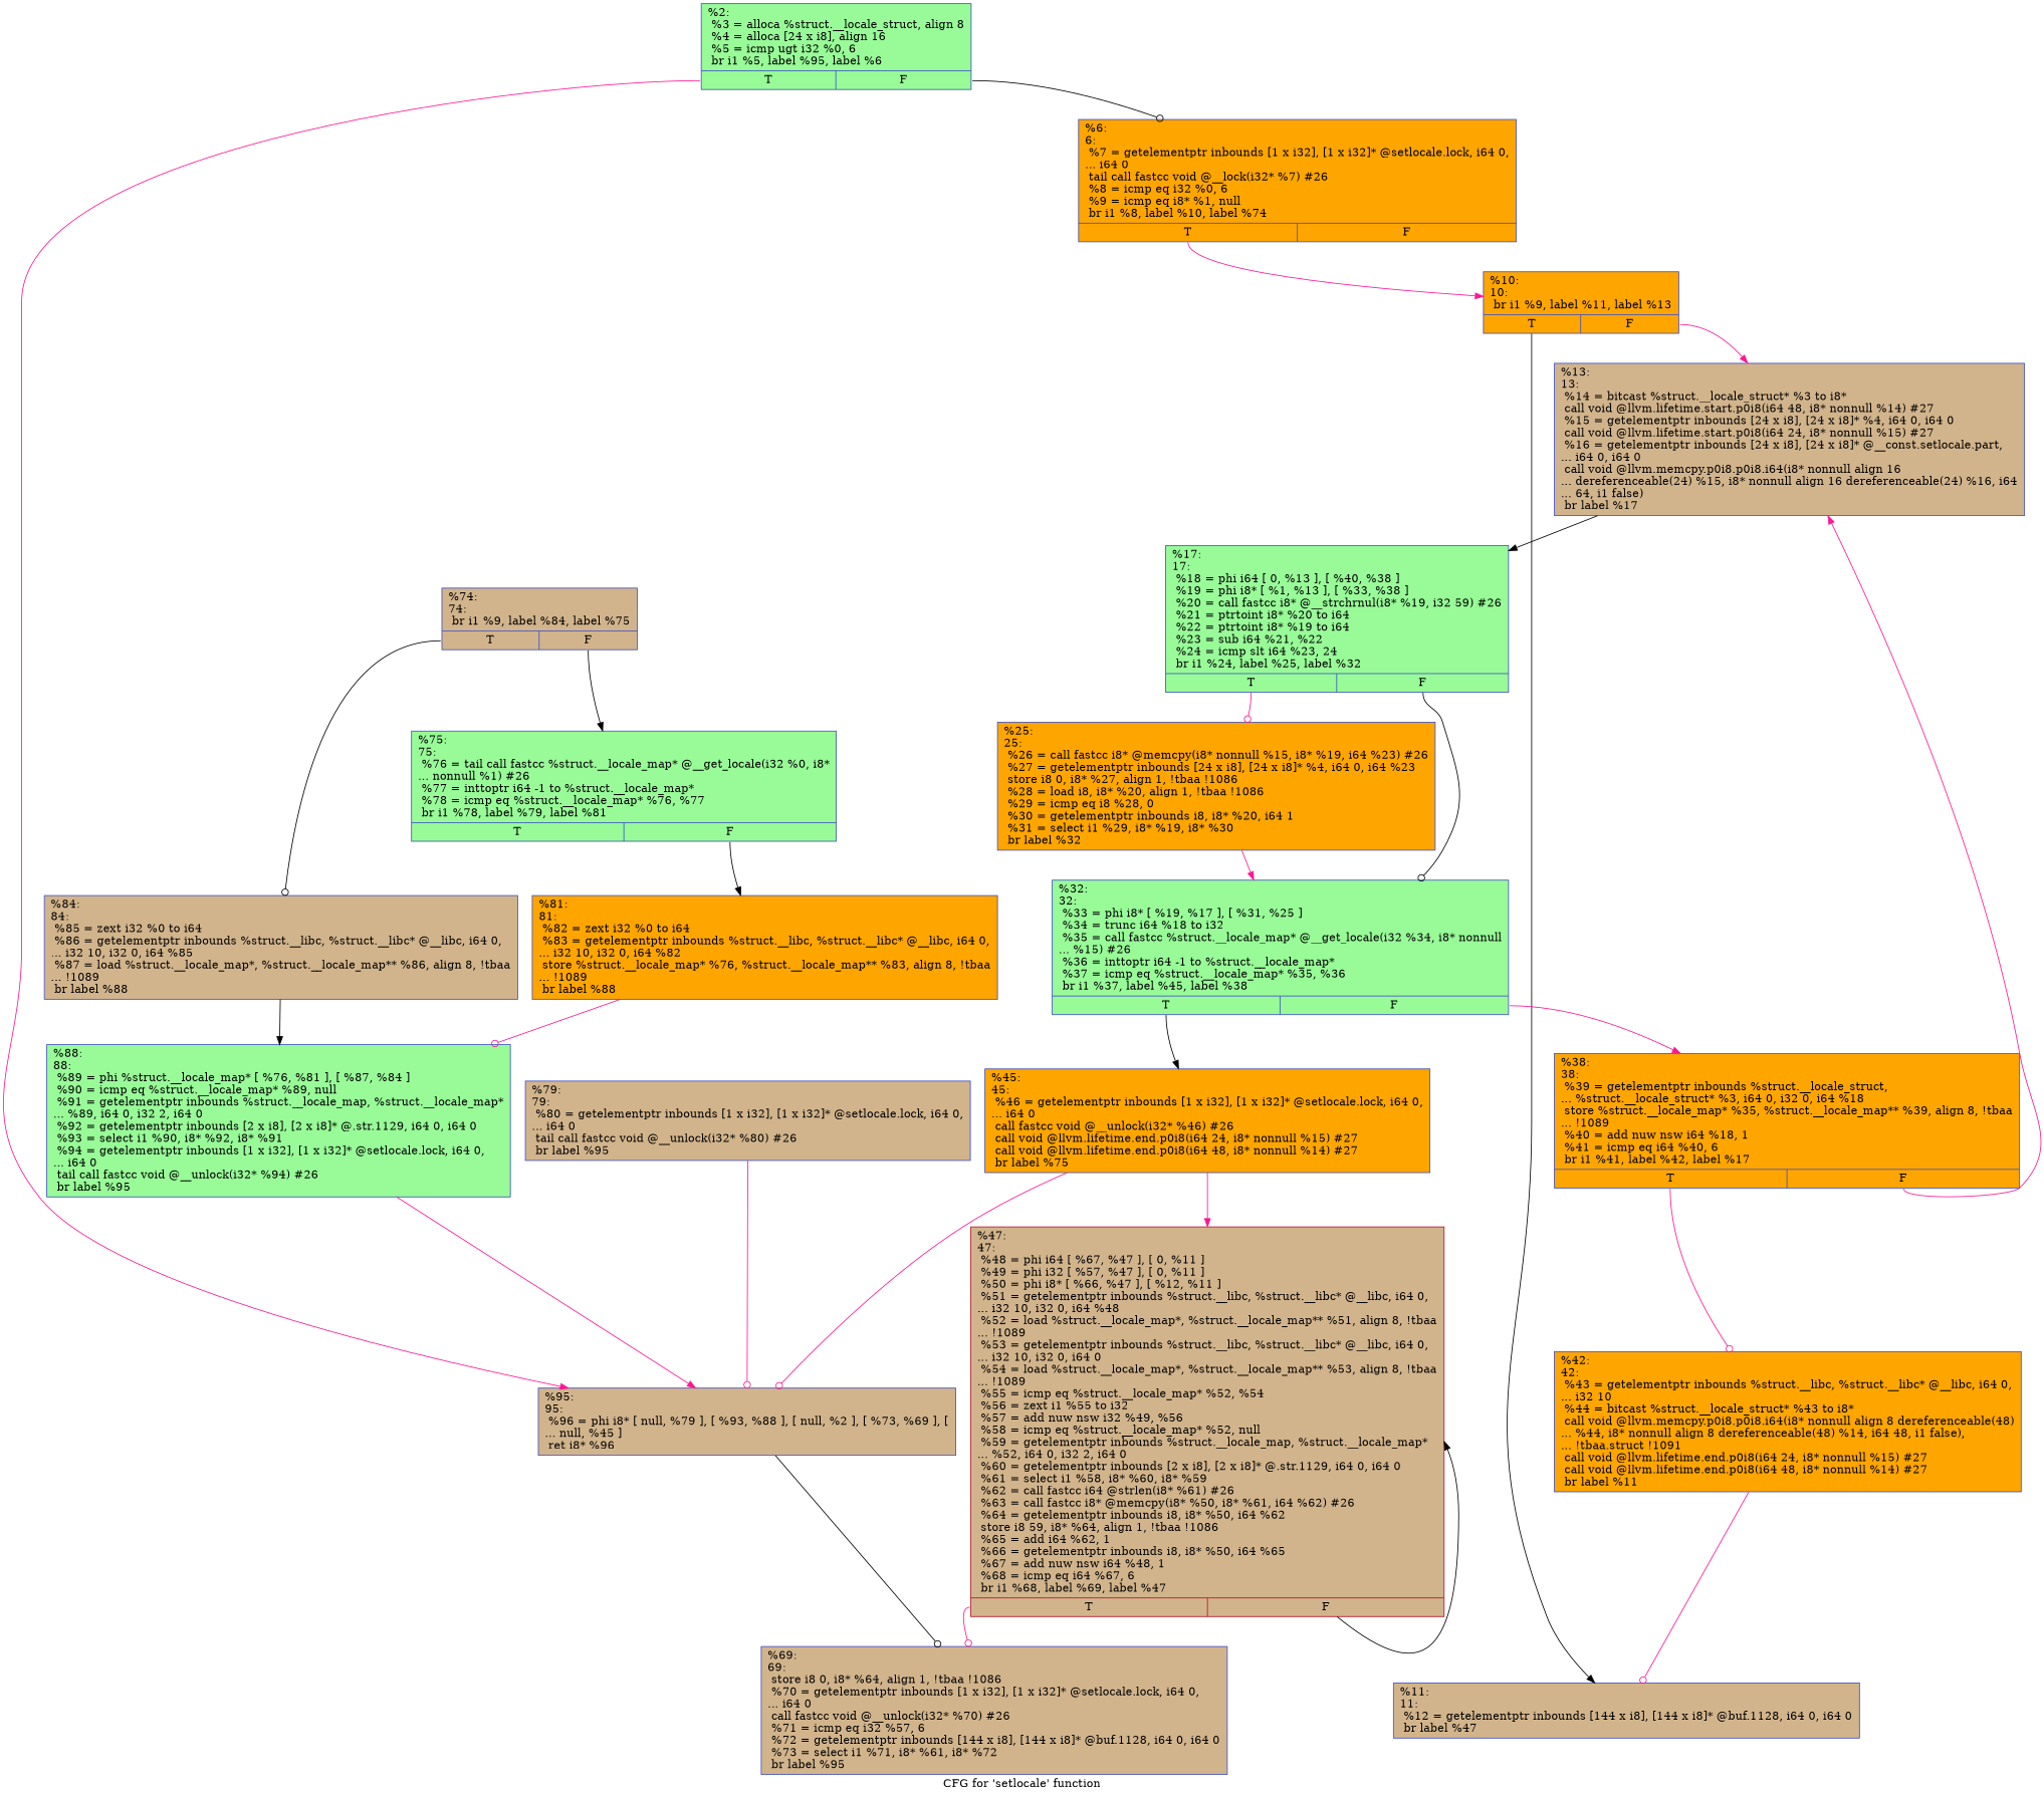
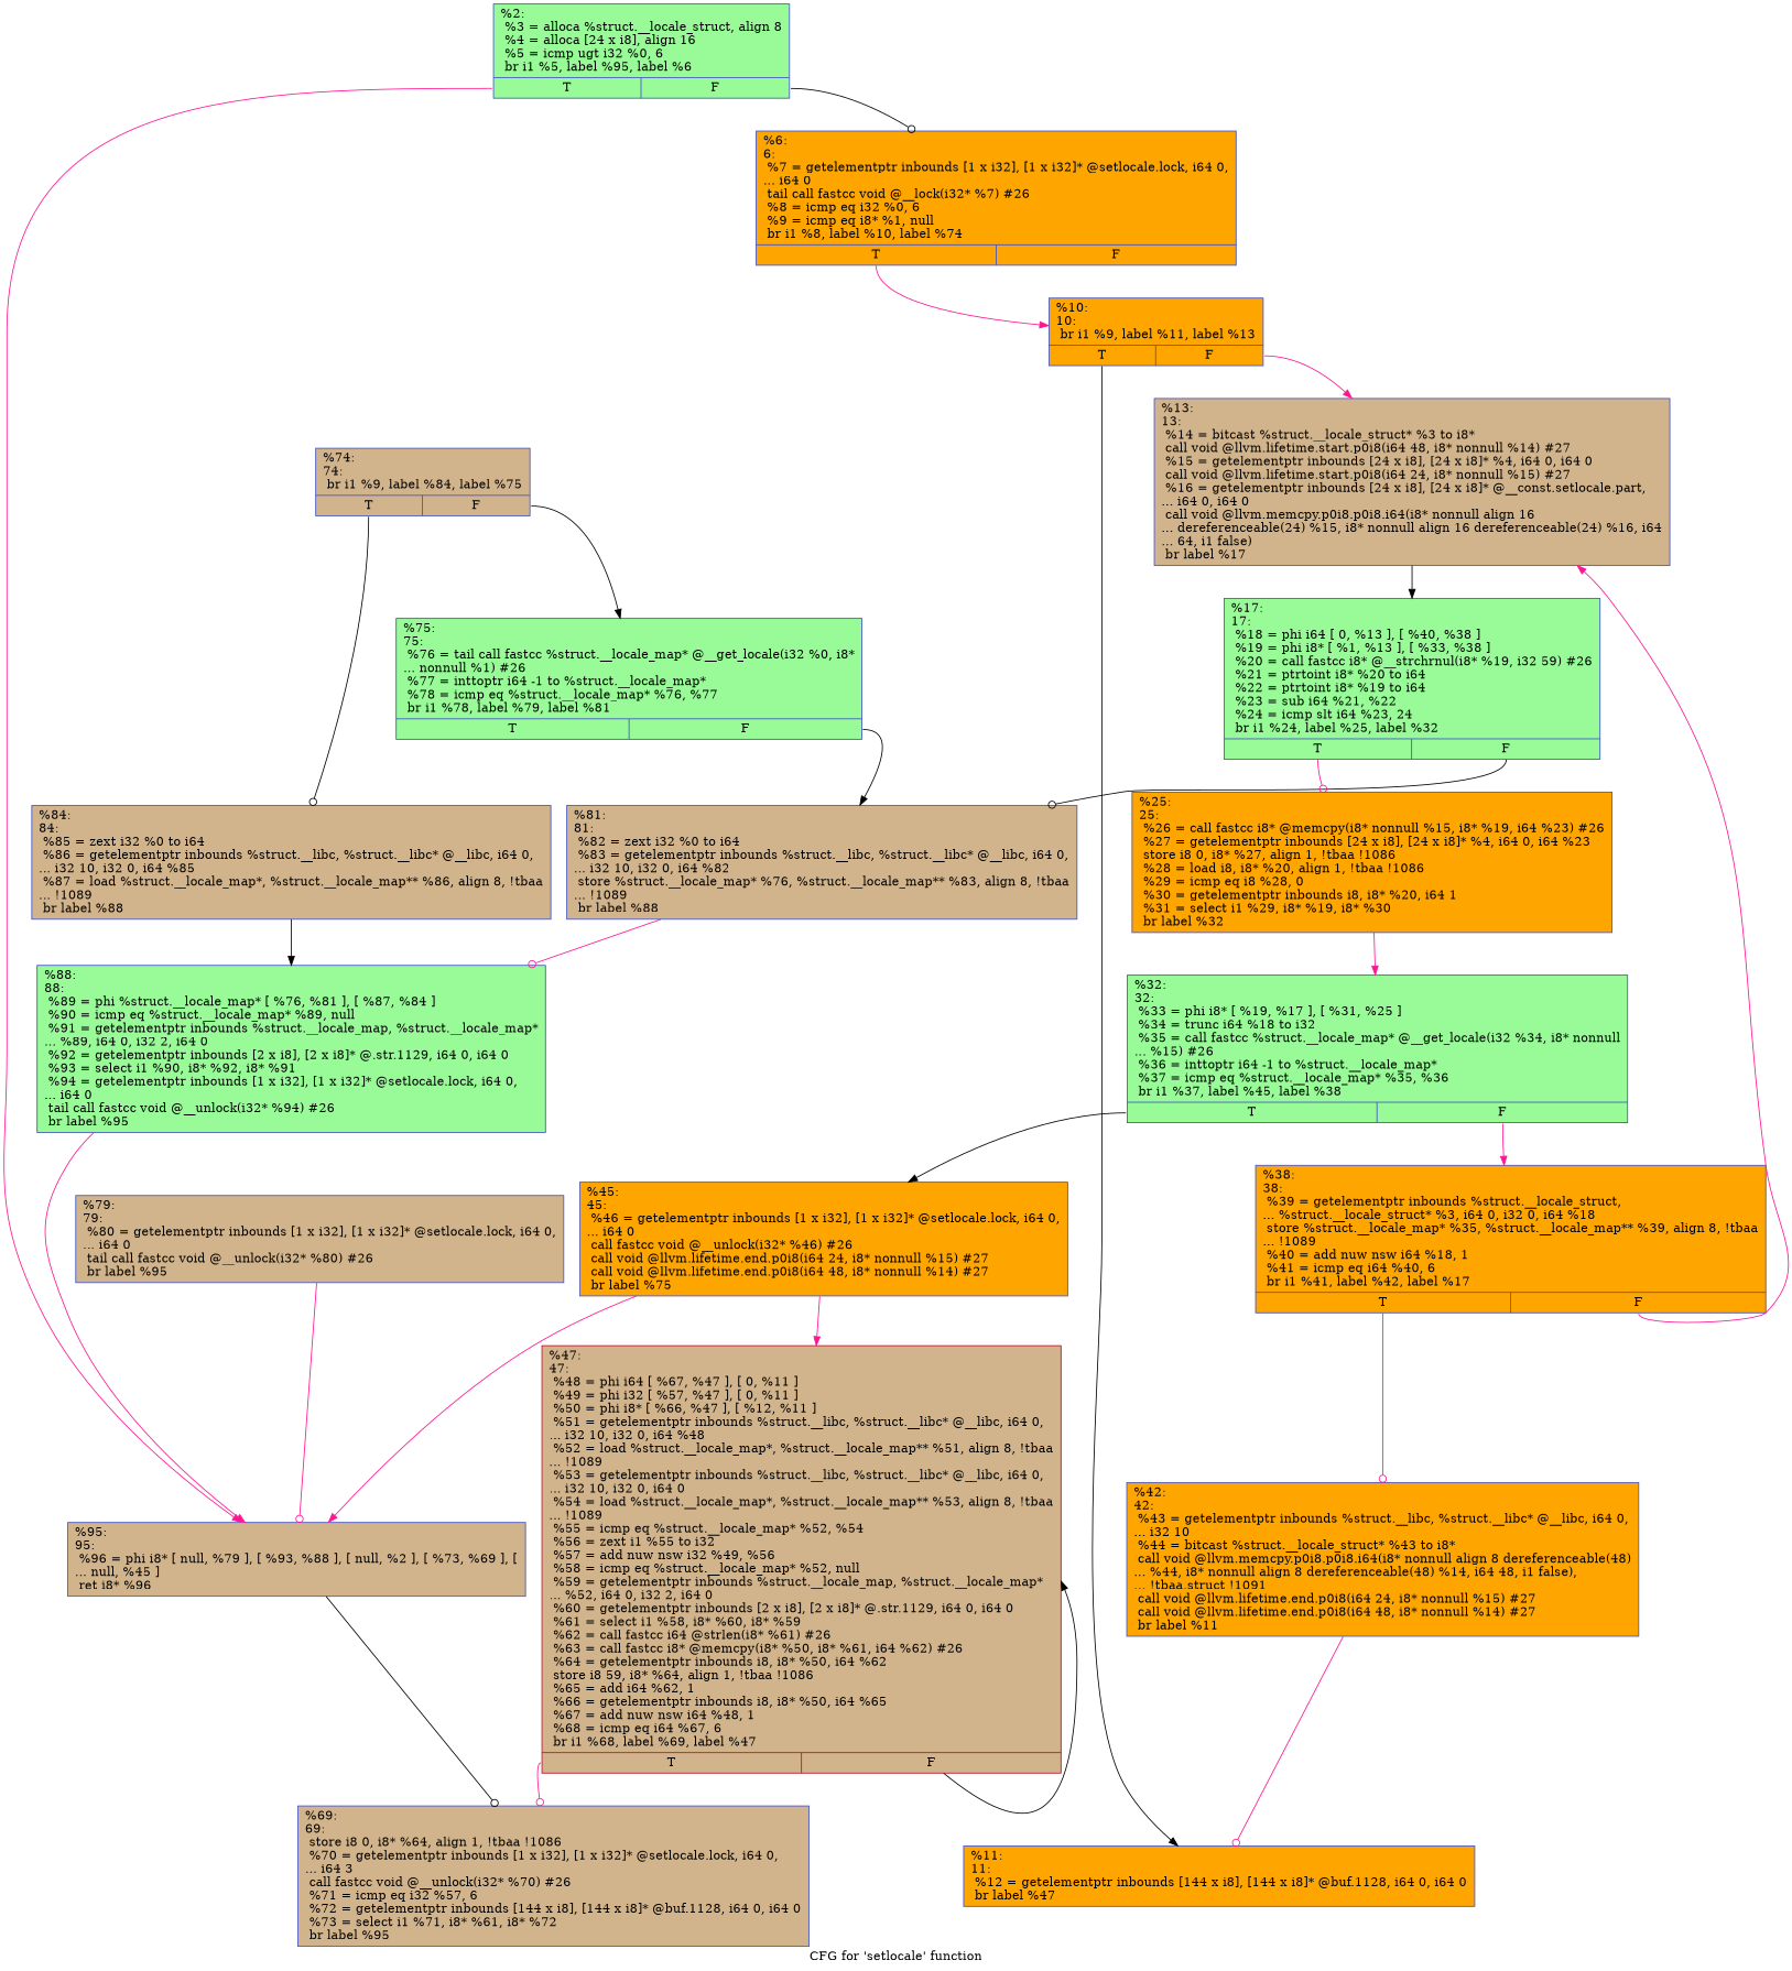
  digraph {
    label="CFG for 'setlocale' function"
    node [color="#3d50c3ff" fillcolor=tan shape=record style=filled]
    edge [arrowhead=normal color=deeppink]
    n1 [fillcolor=palegreen label="{%2:\l  %3 = alloca %struct.__locale_struct, align 8\l  %4 = alloca [24 x i8], align 16\l  %5 = icmp ugt i32 %0, 6\l  br i1 %5, label %95, label %6\l|{<s0>T|<s1>F}}"]
    n2 [label="{%95:\l95:                                               \l  %96 = phi i8* [ null, %79 ], [ %93, %88 ], [ null, %2 ], [ %73, %69 ], [\l... null, %45 ]\l  ret i8* %96\l}"]
    n3 [fillcolor=orange label="{%6:\l6:                                                \l  %7 = getelementptr inbounds [1 x i32], [1 x i32]* @setlocale.lock, i64 0,\l... i64 0\l  tail call fastcc void @__lock(i32* %7) #26\l  %8 = icmp eq i32 %0, 6\l  %9 = icmp eq i8* %1, null\l  br i1 %8, label %10, label %74\l|{<s0>T|<s1>F}}"]
-   n4 [label="{%69:\l69:                                               \l  store i8 0, i8* %64, align 1, !tbaa !1086\l  %70 = getelementptr inbounds [1 x i32], [1 x i32]* @setlocale.lock, i64 0,\l... i64 0\l  call fastcc void @__unlock(i32* %70) #26\l  %71 = icmp eq i32 %57, 6\l  %72 = getelementptr inbounds [144 x i8], [144 x i8]* @buf.1128, i64 0, i64 0\l  %73 = select i1 %71, i8* %61, i8* %72\l  br label %95\l}"]
+   n4 [label="{%69:\l69:                                               \l  store i8 0, i8* %64, align 1, !tbaa !1086\l  %70 = getelementptr inbounds [1 x i32], [1 x i32]* @setlocale.lock, i64 0,\l... i64 3\l  call fastcc void @__unlock(i32* %70) #26\l  %71 = icmp eq i32 %57, 6\l  %72 = getelementptr inbounds [144 x i8], [144 x i8]* @buf.1128, i64 0, i64 0\l  %73 = select i1 %71, i8* %61, i8* %72\l  br label %95\l}"]
    n5 [fillcolor=orange label="{%10:\l10:                                               \l  br i1 %9, label %11, label %13\l|{<s0>T|<s1>F}}"]
-   n6 [label="{%11:\l11:                                               \l  %12 = getelementptr inbounds [144 x i8], [144 x i8]* @buf.1128, i64 0, i64 0\l  br label %47\l}"]
+   n6 [fillcolor=orange label="{%11:\l11:                                               \l  %12 = getelementptr inbounds [144 x i8], [144 x i8]* @buf.1128, i64 0, i64 0\l  br label %47\l}"]
    n7 [label="{%13:\l13:                                               \l  %14 = bitcast %struct.__locale_struct* %3 to i8*\l  call void @llvm.lifetime.start.p0i8(i64 48, i8* nonnull %14) #27\l  %15 = getelementptr inbounds [24 x i8], [24 x i8]* %4, i64 0, i64 0\l  call void @llvm.lifetime.start.p0i8(i64 24, i8* nonnull %15) #27\l  %16 = getelementptr inbounds [24 x i8], [24 x i8]* @__const.setlocale.part,\l... i64 0, i64 0\l  call void @llvm.memcpy.p0i8.p0i8.i64(i8* nonnull align 16\l... dereferenceable(24) %15, i8* nonnull align 16 dereferenceable(24) %16, i64\l... 64, i1 false)\l  br label %17\l}"]
    n8 [label="{%74:\l74:                                               \l  br i1 %9, label %84, label %75\l|{<s0>T|<s1>F}}"]
    n9 [label="{%84:\l84:                                               \l  %85 = zext i32 %0 to i64\l  %86 = getelementptr inbounds %struct.__libc, %struct.__libc* @__libc, i64 0,\l... i32 10, i32 0, i64 %85\l  %87 = load %struct.__locale_map*, %struct.__locale_map** %86, align 8, !tbaa\l... !1089\l  br label %88\l}"]
    n10 [fillcolor=palegreen label="{%75:\l75:                                               \l  %76 = tail call fastcc %struct.__locale_map* @__get_locale(i32 %0, i8*\l... nonnull %1) #26\l  %77 = inttoptr i64 -1 to %struct.__locale_map*\l  %78 = icmp eq %struct.__locale_map* %76, %77\l  br i1 %78, label %79, label %81\l|{<s0>T|<s1>F}}"]
    n11 [fillcolor=palegreen label="{%17:\l17:                                               \l  %18 = phi i64 [ 0, %13 ], [ %40, %38 ]\l  %19 = phi i8* [ %1, %13 ], [ %33, %38 ]\l  %20 = call fastcc i8* @__strchrnul(i8* %19, i32 59) #26\l  %21 = ptrtoint i8* %20 to i64\l  %22 = ptrtoint i8* %19 to i64\l  %23 = sub i64 %21, %22\l  %24 = icmp slt i64 %23, 24\l  br i1 %24, label %25, label %32\l|{<s0>T|<s1>F}}"]
    n12 [fillcolor=palegreen label="{%88:\l88:                                               \l  %89 = phi %struct.__locale_map* [ %76, %81 ], [ %87, %84 ]\l  %90 = icmp eq %struct.__locale_map* %89, null\l  %91 = getelementptr inbounds %struct.__locale_map, %struct.__locale_map*\l... %89, i64 0, i32 2, i64 0\l  %92 = getelementptr inbounds [2 x i8], [2 x i8]* @.str.1129, i64 0, i64 0\l  %93 = select i1 %90, i8* %92, i8* %91\l  %94 = getelementptr inbounds [1 x i32], [1 x i32]* @setlocale.lock, i64 0,\l... i64 0\l  tail call fastcc void @__unlock(i32* %94) #26\l  br label %95\l}"]
-   n13 [fillcolor=orange label="{%81:\l81:                                               \l  %82 = zext i32 %0 to i64\l  %83 = getelementptr inbounds %struct.__libc, %struct.__libc* @__libc, i64 0,\l... i32 10, i32 0, i64 %82\l  store %struct.__locale_map* %76, %struct.__locale_map** %83, align 8, !tbaa\l... !1089\l  br label %88\l}"]
+   n13 [label="{%81:\l81:                                               \l  %82 = zext i32 %0 to i64\l  %83 = getelementptr inbounds %struct.__libc, %struct.__libc* @__libc, i64 0,\l... i32 10, i32 0, i64 %82\l  store %struct.__locale_map* %76, %struct.__locale_map** %83, align 8, !tbaa\l... !1089\l  br label %88\l}"]
    n14 [color="#b70d28ff" label="{%47:\l47:                                               \l  %48 = phi i64 [ %67, %47 ], [ 0, %11 ]\l  %49 = phi i32 [ %57, %47 ], [ 0, %11 ]\l  %50 = phi i8* [ %66, %47 ], [ %12, %11 ]\l  %51 = getelementptr inbounds %struct.__libc, %struct.__libc* @__libc, i64 0,\l... i32 10, i32 0, i64 %48\l  %52 = load %struct.__locale_map*, %struct.__locale_map** %51, align 8, !tbaa\l... !1089\l  %53 = getelementptr inbounds %struct.__libc, %struct.__libc* @__libc, i64 0,\l... i32 10, i32 0, i64 0\l  %54 = load %struct.__locale_map*, %struct.__locale_map** %53, align 8, !tbaa\l... !1089\l  %55 = icmp eq %struct.__locale_map* %52, %54\l  %56 = zext i1 %55 to i32\l  %57 = add nuw nsw i32 %49, %56\l  %58 = icmp eq %struct.__locale_map* %52, null\l  %59 = getelementptr inbounds %struct.__locale_map, %struct.__locale_map*\l... %52, i64 0, i32 2, i64 0\l  %60 = getelementptr inbounds [2 x i8], [2 x i8]* @.str.1129, i64 0, i64 0\l  %61 = select i1 %58, i8* %60, i8* %59\l  %62 = call fastcc i64 @strlen(i8* %61) #26\l  %63 = call fastcc i8* @memcpy(i8* %50, i8* %61, i64 %62) #26\l  %64 = getelementptr inbounds i8, i8* %50, i64 %62\l  store i8 59, i8* %64, align 1, !tbaa !1086\l  %65 = add i64 %62, 1\l  %66 = getelementptr inbounds i8, i8* %50, i64 %65\l  %67 = add nuw nsw i64 %48, 1\l  %68 = icmp eq i64 %67, 6\l  br i1 %68, label %69, label %47\l|{<s0>T|<s1>F}}"]
    n15 [fillcolor=orange label="{%25:\l25:                                               \l  %26 = call fastcc i8* @memcpy(i8* nonnull %15, i8* %19, i64 %23) #26\l  %27 = getelementptr inbounds [24 x i8], [24 x i8]* %4, i64 0, i64 %23\l  store i8 0, i8* %27, align 1, !tbaa !1086\l  %28 = load i8, i8* %20, align 1, !tbaa !1086\l  %29 = icmp eq i8 %28, 0\l  %30 = getelementptr inbounds i8, i8* %20, i64 1\l  %31 = select i1 %29, i8* %19, i8* %30\l  br label %32\l}"]
    n16 [fillcolor=palegreen label="{%32:\l32:                                               \l  %33 = phi i8* [ %19, %17 ], [ %31, %25 ]\l  %34 = trunc i64 %18 to i32\l  %35 = call fastcc %struct.__locale_map* @__get_locale(i32 %34, i8* nonnull\l... %15) #26\l  %36 = inttoptr i64 -1 to %struct.__locale_map*\l  %37 = icmp eq %struct.__locale_map* %35, %36\l  br i1 %37, label %45, label %38\l|{<s0>T|<s1>F}}"]
    n17 [fillcolor=orange label="{%45:\l45:                                               \l  %46 = getelementptr inbounds [1 x i32], [1 x i32]* @setlocale.lock, i64 0,\l... i64 0\l  call fastcc void @__unlock(i32* %46) #26\l  call void @llvm.lifetime.end.p0i8(i64 24, i8* nonnull %15) #27\l  call void @llvm.lifetime.end.p0i8(i64 48, i8* nonnull %14) #27\l  br label %75\l}"]
    n18 [fillcolor=orange label="{%38:\l38:                                               \l  %39 = getelementptr inbounds %struct.__locale_struct,\l... %struct.__locale_struct* %3, i64 0, i32 0, i64 %18\l  store %struct.__locale_map* %35, %struct.__locale_map** %39, align 8, !tbaa\l... !1089\l  %40 = add nuw nsw i64 %18, 1\l  %41 = icmp eq i64 %40, 6\l  br i1 %41, label %42, label %17\l|{<s0>T|<s1>F}}"]
    n19 [fillcolor=orange label="{%42:\l42:                                               \l  %43 = getelementptr inbounds %struct.__libc, %struct.__libc* @__libc, i64 0,\l... i32 10\l  %44 = bitcast %struct.__locale_struct* %43 to i8*\l  call void @llvm.memcpy.p0i8.p0i8.i64(i8* nonnull align 8 dereferenceable(48)\l... %44, i8* nonnull align 8 dereferenceable(48) %14, i64 48, i1 false),\l... !tbaa.struct !1091\l  call void @llvm.lifetime.end.p0i8(i64 24, i8* nonnull %15) #27\l  call void @llvm.lifetime.end.p0i8(i64 48, i8* nonnull %14) #27\l  br label %11\l}"]
    n20 [label="{%79:\l79:                                               \l  %80 = getelementptr inbounds [1 x i32], [1 x i32]* @setlocale.lock, i64 0,\l... i64 0\l  tail call fastcc void @__unlock(i32* %80) #26\l  br label %95\l}"]
    n1 -> n2 [tailport=s0]
    n1 -> n3 [arrowhead=odot color=black tailport=s1]
    n2 -> n4 [arrowhead=odot color=black]
    n3 -> n5 [tailport=s0]
    n5 -> n6 [color=black tailport=s0]
    n5 -> n7 [tailport=s1]
    n7 -> n11 [color=black]
    n8 -> n9 [arrowhead=odot color=black tailport=s0]
    n8 -> n10 [color=black tailport=s1]
    n9 -> n12 [color=black]
    n10 -> n13 [color=black tailport=s1]
    n11 -> n15 [arrowhead=odot tailport=s0]
-   n11 -> n16 [arrowhead=odot color=black tailport=s1]
+   n11 -> n13 [arrowhead=odot color=black tailport=s1]
    n12 -> n2
    n13 -> n12 [arrowhead=odot]
    n14 -> n4 [arrowhead=odot tailport=s0]
    n14 -> n14 [color=black tailport=s1]
    n15 -> n16
    n16 -> n17 [color=black tailport=s0]
    n16 -> n18 [tailport=s1]
-   n17 -> n2 [arrowhead=odot]
+   n17 -> n2
    n17 -> n14
    n18 -> n7 [tailport=s1]
    n18 -> n19 [arrowhead=odot tailport=s0]
    n19 -> n6 [arrowhead=odot]
    n20 -> n2 [arrowhead=odot]
  }
